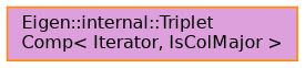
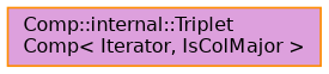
  digraph {
    rankdir=LR
-   n1 [color=darkorange fillcolor=plum fontname=Helvetica fontsize=10 height=0.2 label="Eigen::internal::Triplet\lComp\< Iterator, IsColMajor \>" shape=box style=filled width=0.4]
+   n1 [color=darkorange fillcolor=plum fontname=Helvetica fontsize=10 height=0.2 label="Comp::internal::Triplet\lComp\< Iterator, IsColMajor \>" shape=box style=filled width=0.4]
  }
